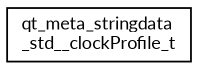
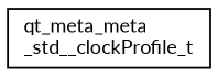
  digraph {
    rankdir=TB
    fontname=Lato
-   n1 [color=black fillcolor=white fontname=Lato fontsize=10 height=0.2 label="qt_meta_stringdata\l_std__clockProfile_t" shape=record style=filled width=0.4]
+   n1 [color=black fillcolor=white fontname=Lato fontsize=10 height=0.2 label="qt_meta_meta\l_std__clockProfile_t" shape=record style=filled width=0.4]
  }
